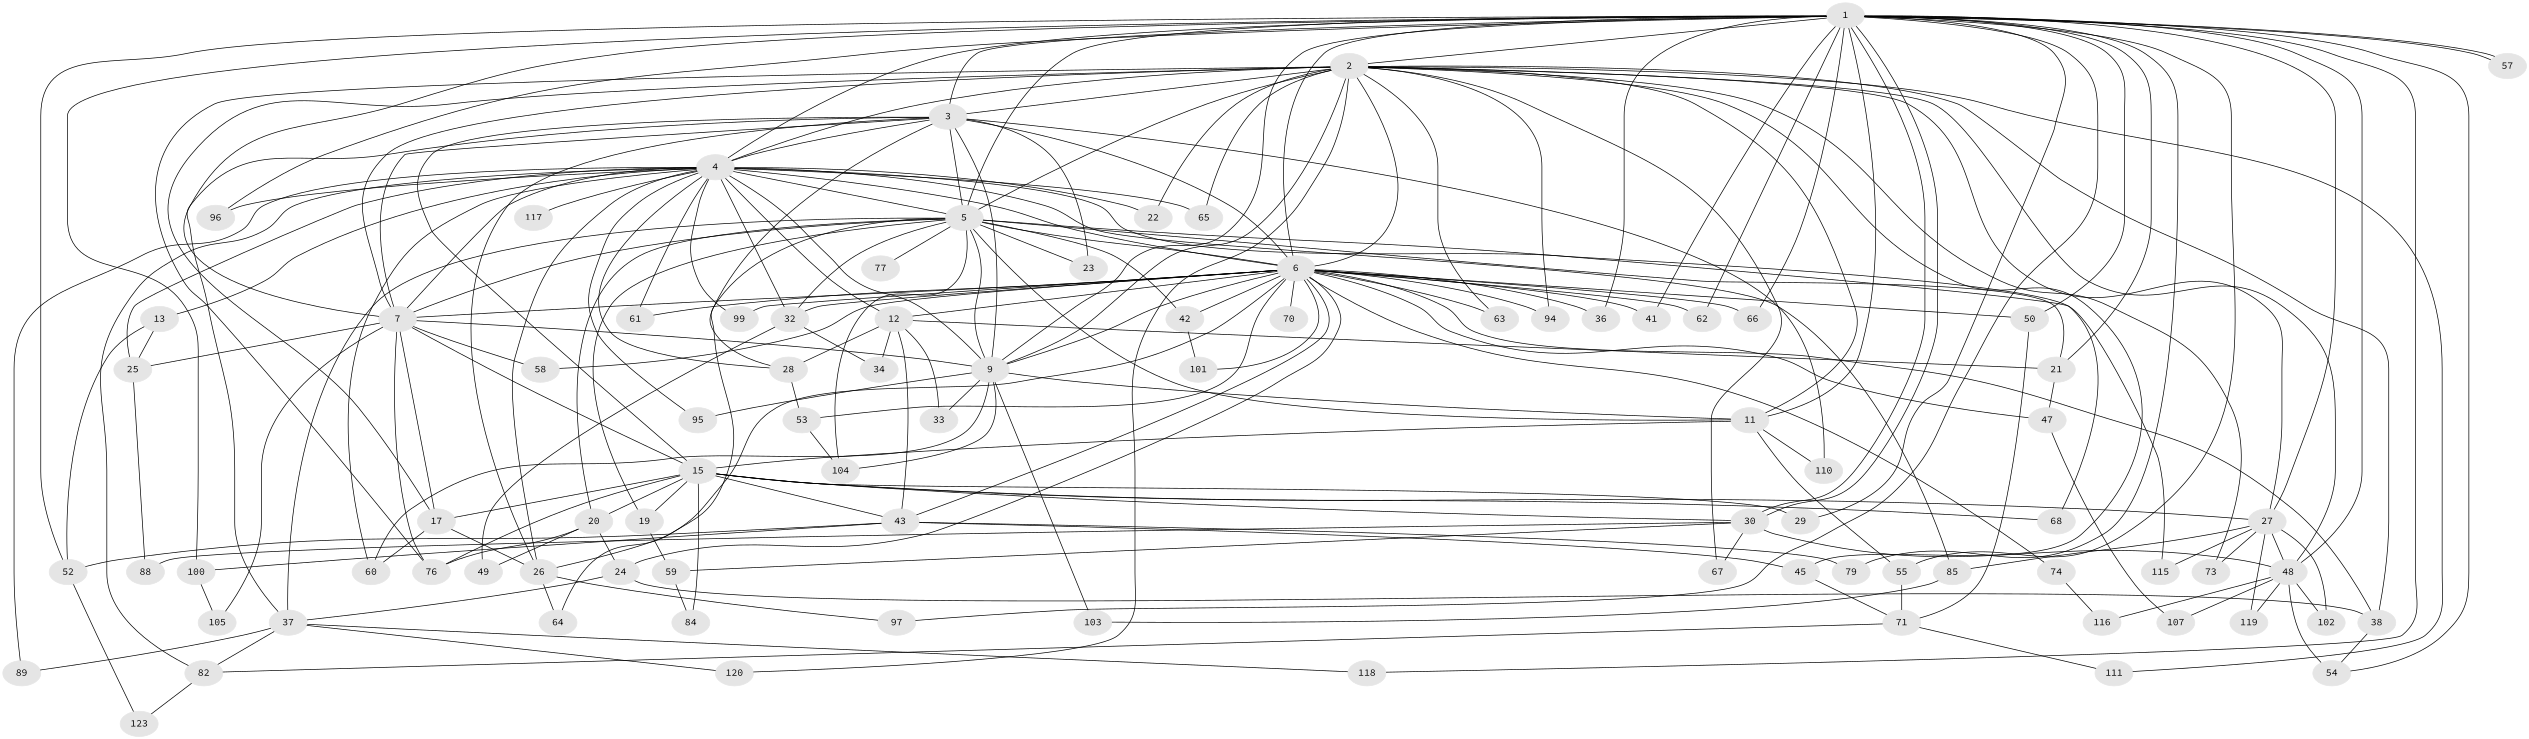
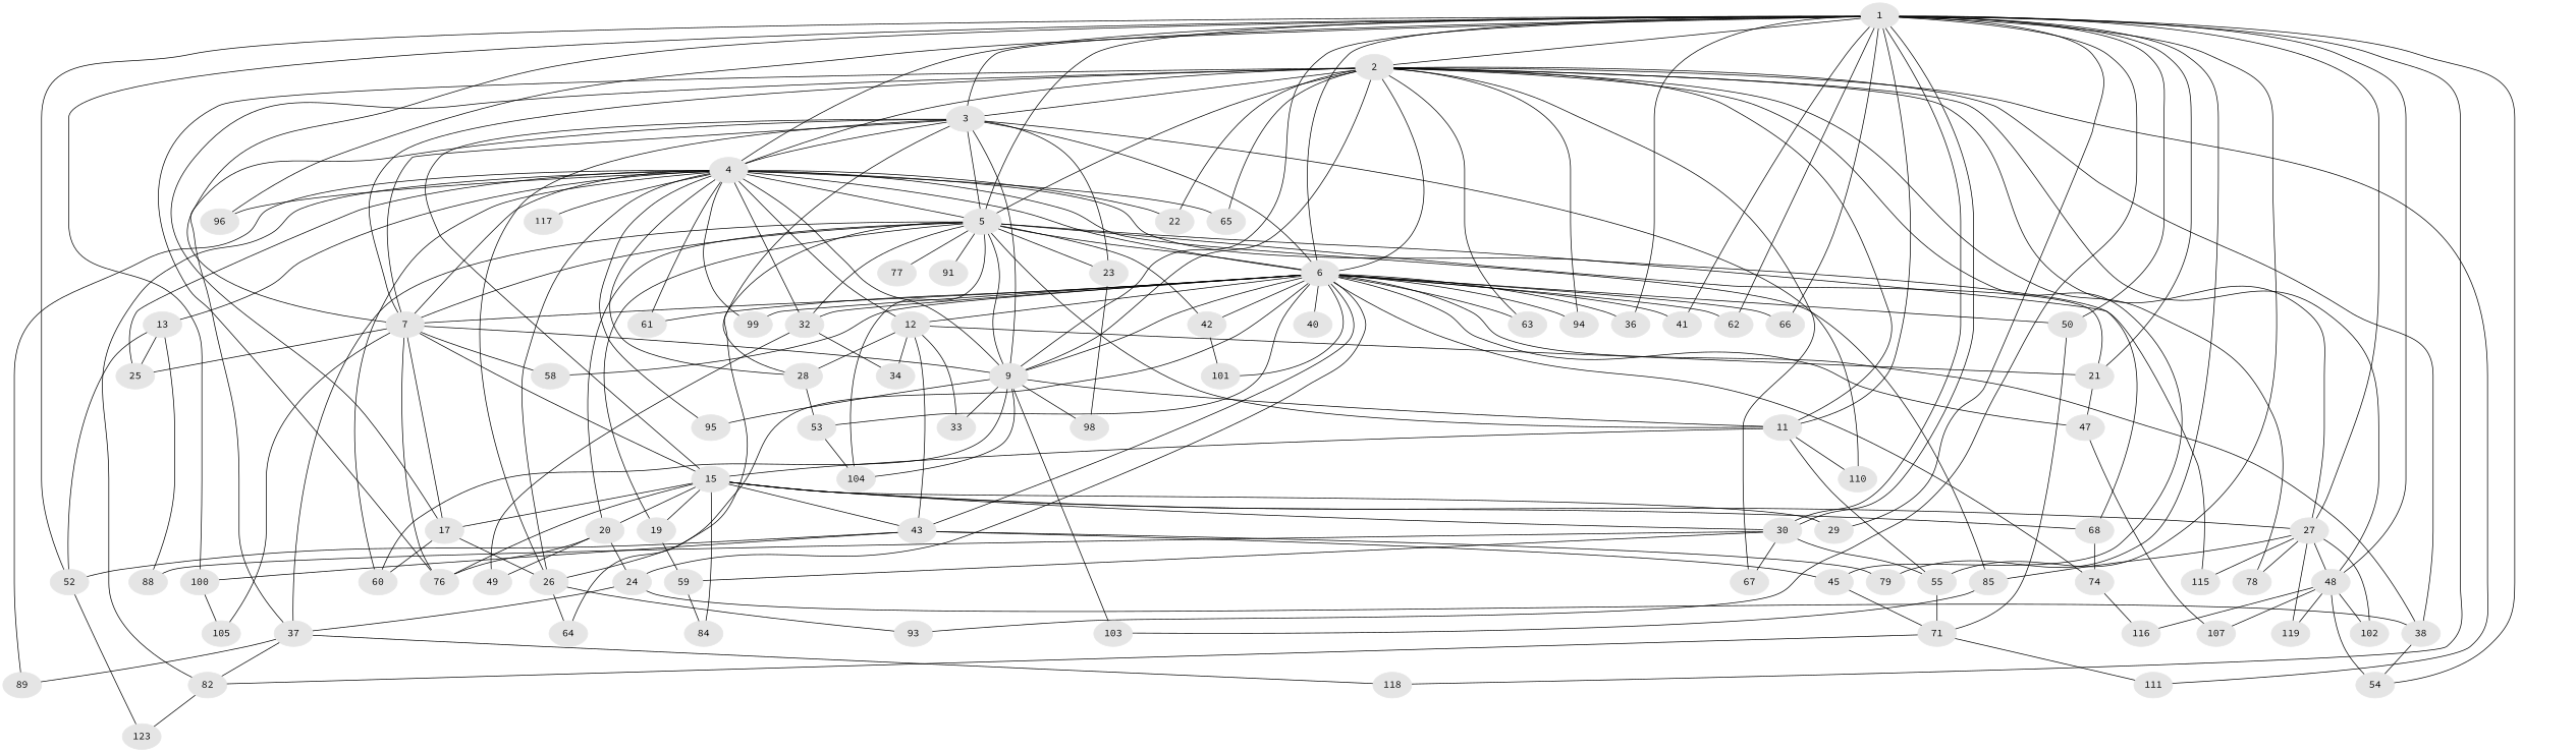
  graph {
    fontname="Source Code Pro"
    node [color=gray90 fontname="Source Code Pro" style=filled]
    edge [fontname="Source Code Pro"]
    1 [super="+122"]
    2 [super="+14"]
    3 [super="+90"]
    4 [super="+10"]
    5 [super="+8"]
    6 [super="+31"]
    7 [super="+80"]
    9 [super="+51"]
    11 [super="+108"]
    21 [super="+39"]
    27 [super="+87"]
    29
    30 [super="+69"]
    36
    41
    48 [super="+92"]
    50
    52
    54 [super="+106"]
-   57
    62
    66
    79
-   93 [label=97]
+   93
    96
    100
    118
    55
    17 [super="+18"]
    22
    38 [super="+86"]
    45
    n33 [label=76 super="+56"]
    63
    65
    67
-   73
+   73 [label=78]
    94
    111
-   120
    15 [super="+16"]
    23
    26 [super="+78"]
    28 [super="+35"]
    37 [super="+44"]
    110
    13 [super="+114"]
    12 [super="+121"]
    25 [super="+72"]
    32 [super="+109"]
    60
    61
    68
    82 [super="+97"]
    85
    89
    95
    99
    117
    77
+   91
    19
    20
    42
    64
    104 [super="+112"]
    115
    24
-   40 [label=70]
+   40
    43 [super="+70"]
    47
    53
    58
    74
    101
    105
    33
+   98
    103
    102
    119
    59 [super="+81"]
    88
    107
    116
    71 [super="+83"]
    123
    84
    34 [super="+76"]
    49
    1 -- 2
    1 -- 3
    1 -- 4 [weight=2]
    1 -- 5 [weight=2]
    1 -- 6
    1 -- 7
    1 -- 9
    1 -- 11
    1 -- 21 [weight=2]
    1 -- 27
    1 -- 29
    1 -- 30
    1 -- 30
    1 -- 36
    1 -- 41
    1 -- 48
    1 -- 50
    1 -- 52
    1 -- 54
-   1 -- 57
-   1 -- 57
    1 -- 62
    1 -- 66
    1 -- 79
    1 -- 93
    1 -- 96
    1 -- 100
    1 -- 118
    1 -- 55
    2 -- 3
    2 -- 4 [weight=2]
    2 -- 5 [weight=3]
    2 -- 6
    2 -- 7
    2 -- 9
    2 -- 11
    2 -- 27
    2 -- 48
    2 -- 17
    2 -- 22
    2 -- 38
    2 -- 45
    2 -- n33
    2 -- 63
    2 -- 65
    2 -- 67
    2 -- 73
    2 -- 94
    2 -- 111
-   2 -- 120
    3 -- 4 [weight=2]
    3 -- 5 [weight=2]
    3 -- 6
    3 -- 7
    3 -- 9
    3 -- 15
    3 -- 23
    3 -- 26
    3 -- 28
    3 -- 37
    3 -- 110
    4 -- 5 [weight=4]
    4 -- 6 [weight=2]
    4 -- 7 [weight=2]
    4 -- 9 [weight=2]
    4 -- 96
    4 -- 22
    4 -- 65
    4 -- 26
    4 -- 28
    4 -- 13
    4 -- 12
    4 -- 25
    4 -- 32
    4 -- 60
    4 -- 61
    4 -- 68
    4 -- 82
    4 -- 85
    4 -- 89
    4 -- 95
    4 -- 99
    4 -- 117 [weight=2]
    5 -- 6 [weight=2]
    5 -- 7 [weight=2]
    5 -- 9 [weight=2]
    5 -- 11
    5 -- 21
    5 -- 23
    5 -- 37
    5 -- 32
    5 -- 77
+   5 -- 91
    5 -- 19
    5 -- 20
    5 -- 42
    5 -- 64
    5 -- 104
    5 -- 115
    6 -- 7
    6 -- 9
    6 -- 36
    6 -- 41
    6 -- 50
    6 -- 62
    6 -- 66
    6 -- 38
    6 -- 63
    6 -- 94
    6 -- 26
    6 -- 12
    6 -- 32
    6 -- 61
    6 -- 99
    6 -- 42
    6 -- 24
    6 -- 40
    6 -- 43
    6 -- 47
    6 -- 53
    6 -- 58
    6 -- 74
    6 -- 101
    7 -- 9
    7 -- 17
    7 -- n33
    7 -- 15
    7 -- 25
    7 -- 58
    7 -- 105
    9 -- 11
    9 -- 60
    9 -- 95
    9 -- 104
    9 -- 33
+   9 -- 98
    9 -- 103
    11 -- 55
    11 -- 15
    11 -- 110
    21 -- 47
    27 -- 48
    27 -- 73
    27 -- 85
    27 -- 115
    27 -- 102
    27 -- 119
-   30 -- 48
+   30 -- 55
    30 -- 67
    30 -- 59
    30 -- 88
    48 -- 54 [weight=2]
    48 -- 102
    48 -- 119
    48 -- 107
    48 -- 116
    50 -- 71
    52 -- 123
    100 -- 105
    55 -- 71
    17 -- 26
    17 -- 60
    38 -- 54
    45 -- 71
    15 -- 27
    15 -- 29
    15 -- 30
    15 -- 17
    15 -- n33
    15 -- 68
    15 -- 19
    15 -- 20
    15 -- 43
    15 -- 84
+   23 -- 98
    26 -- 93
    26 -- 64
    28 -- 53
    37 -- 118
-   37 -- 120
    37 -- 82
    37 -- 89
    13 -- 52
    13 -- 25
    12 -- 21
    12 -- 28
    12 -- 43
    12 -- 33
    12 -- 34 [weight=2]
-   25 -- 88
+   13 -- 88
    32 -- 34
    32 -- 49
+   68 -- 74
    82 -- 123
    85 -- 103
    19 -- 59
    20 -- n33
    20 -- 24
    20 -- 49
    42 -- 101
    24 -- 38
    24 -- 37
    43 -- 52
    43 -- 79
    43 -- 100
    43 -- 45
    47 -- 107
    53 -- 104
    74 -- 116
    59 -- 84
    71 -- 111
    71 -- 82
  }
